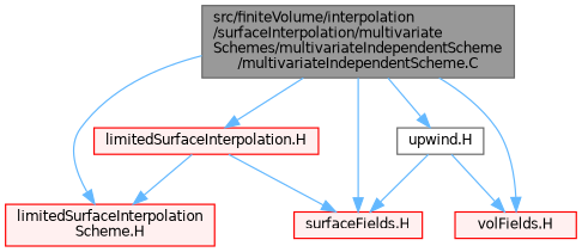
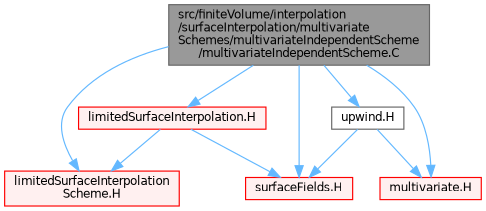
  digraph {
    node [color=red fillcolor="#FFF0F0" fontname=Helvetica fontsize=10 shape=box style=filled]
    edge [color=steelblue1 fontname=Helvetica fontsize=10 labelfontname=Helvetica labelfontsize=10 style=solid]
    n1 [color=gray40 fillcolor=grey60 fontcolor=black height=0.2 label="src/finiteVolume/interpolation\l/surfaceInterpolation/multivariate\lSchemes/multivariateIndependentScheme\l/multivariateIndependentScheme.C" width=0.4]
    n2 [height=0.2 label="limitedSurfaceInterpolation.H" width=0.4]
    n3 [height=0.2 label="limitedSurfaceInterpolation\lScheme.H" width=0.4]
    n4 [height=0.2 label="surfaceFields.H" width=0.4]
-   n5 [height=0.2 label="volFields.H" width=0.4]
+   n5 [height=0.2 label="multivariate.H" width=0.4]
    n6 [color=grey40 fillcolor=white height=0.2 label="upwind.H" width=0.4]
    n1 -> n2
    n1 -> n3
    n1 -> n4
    n1 -> n5
    n1 -> n6
    n2 -> n3
    n2 -> n4
    n6 -> n4
    n6 -> n5
  }
